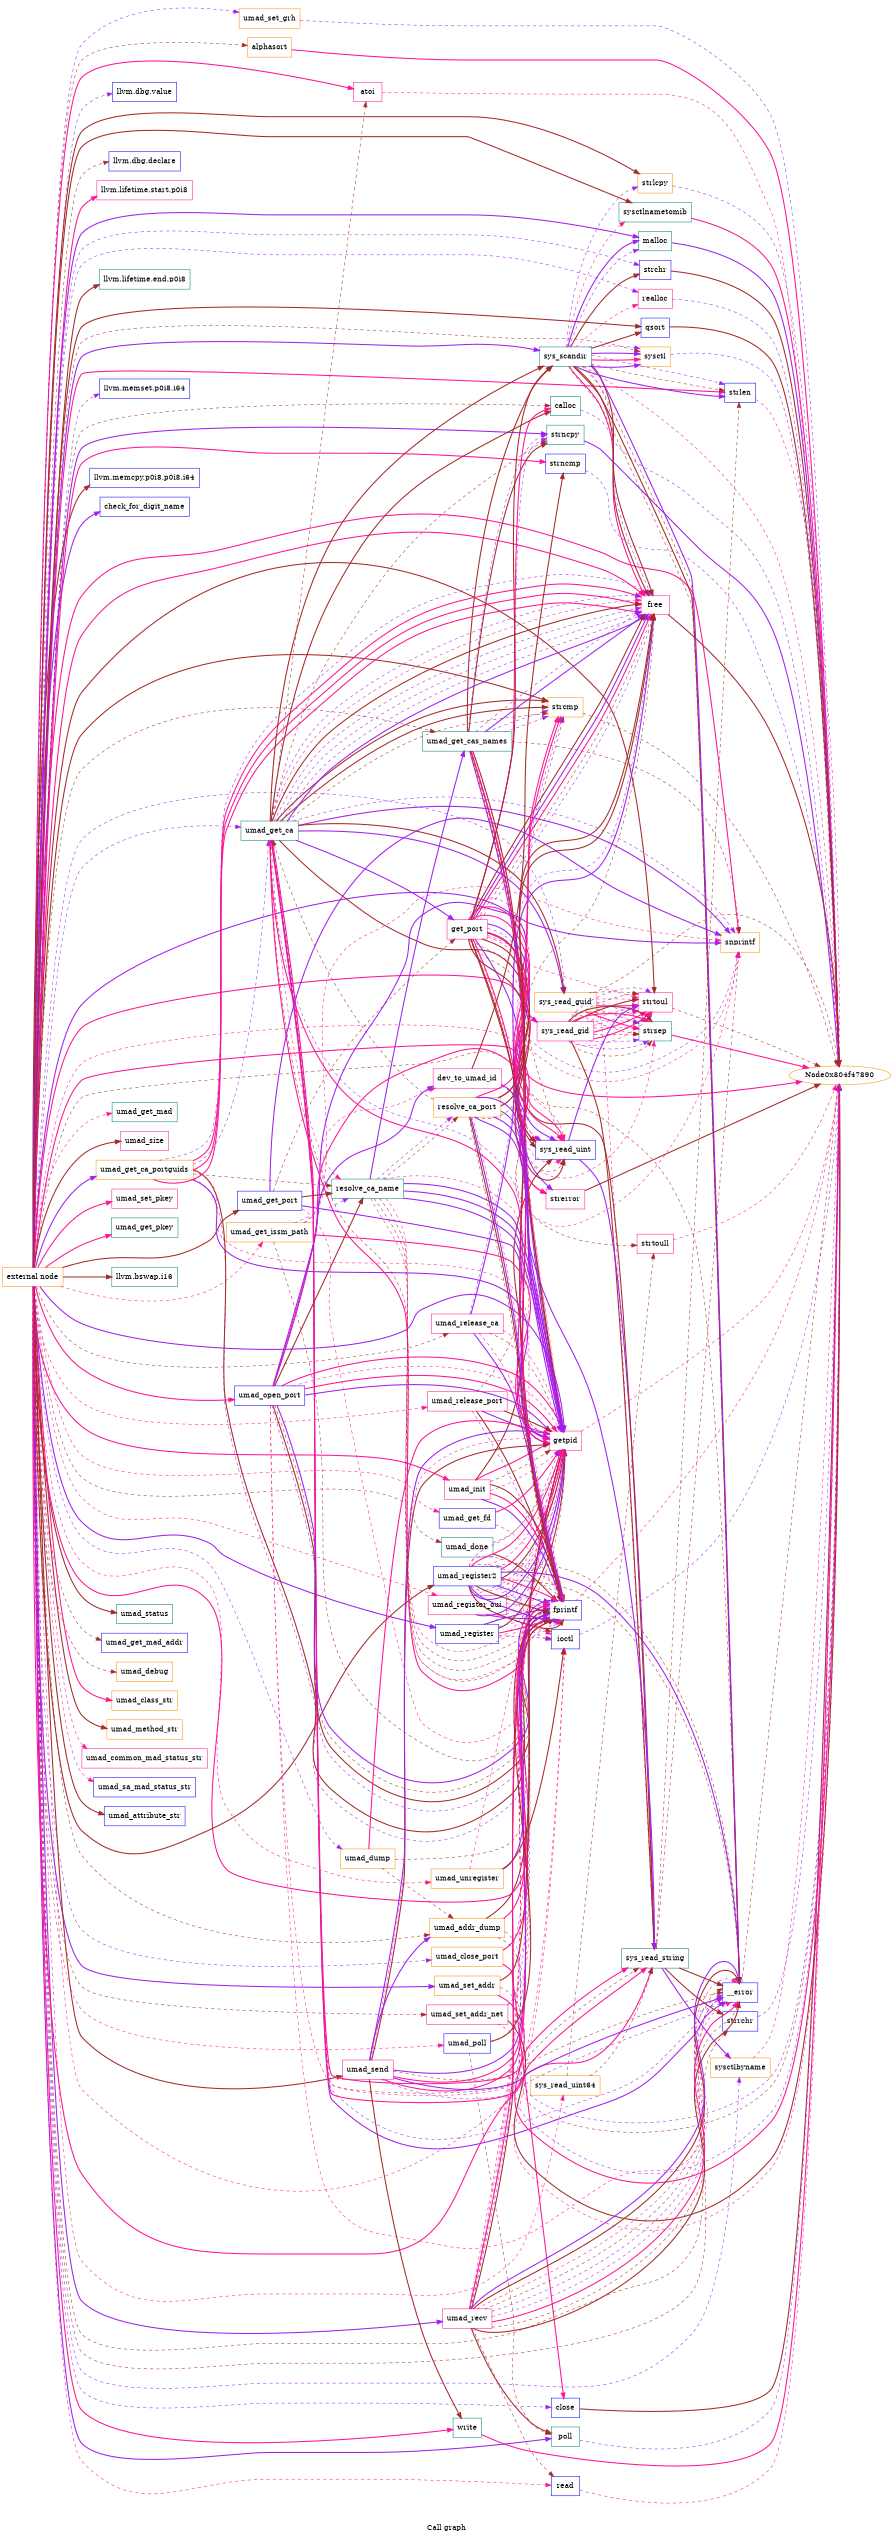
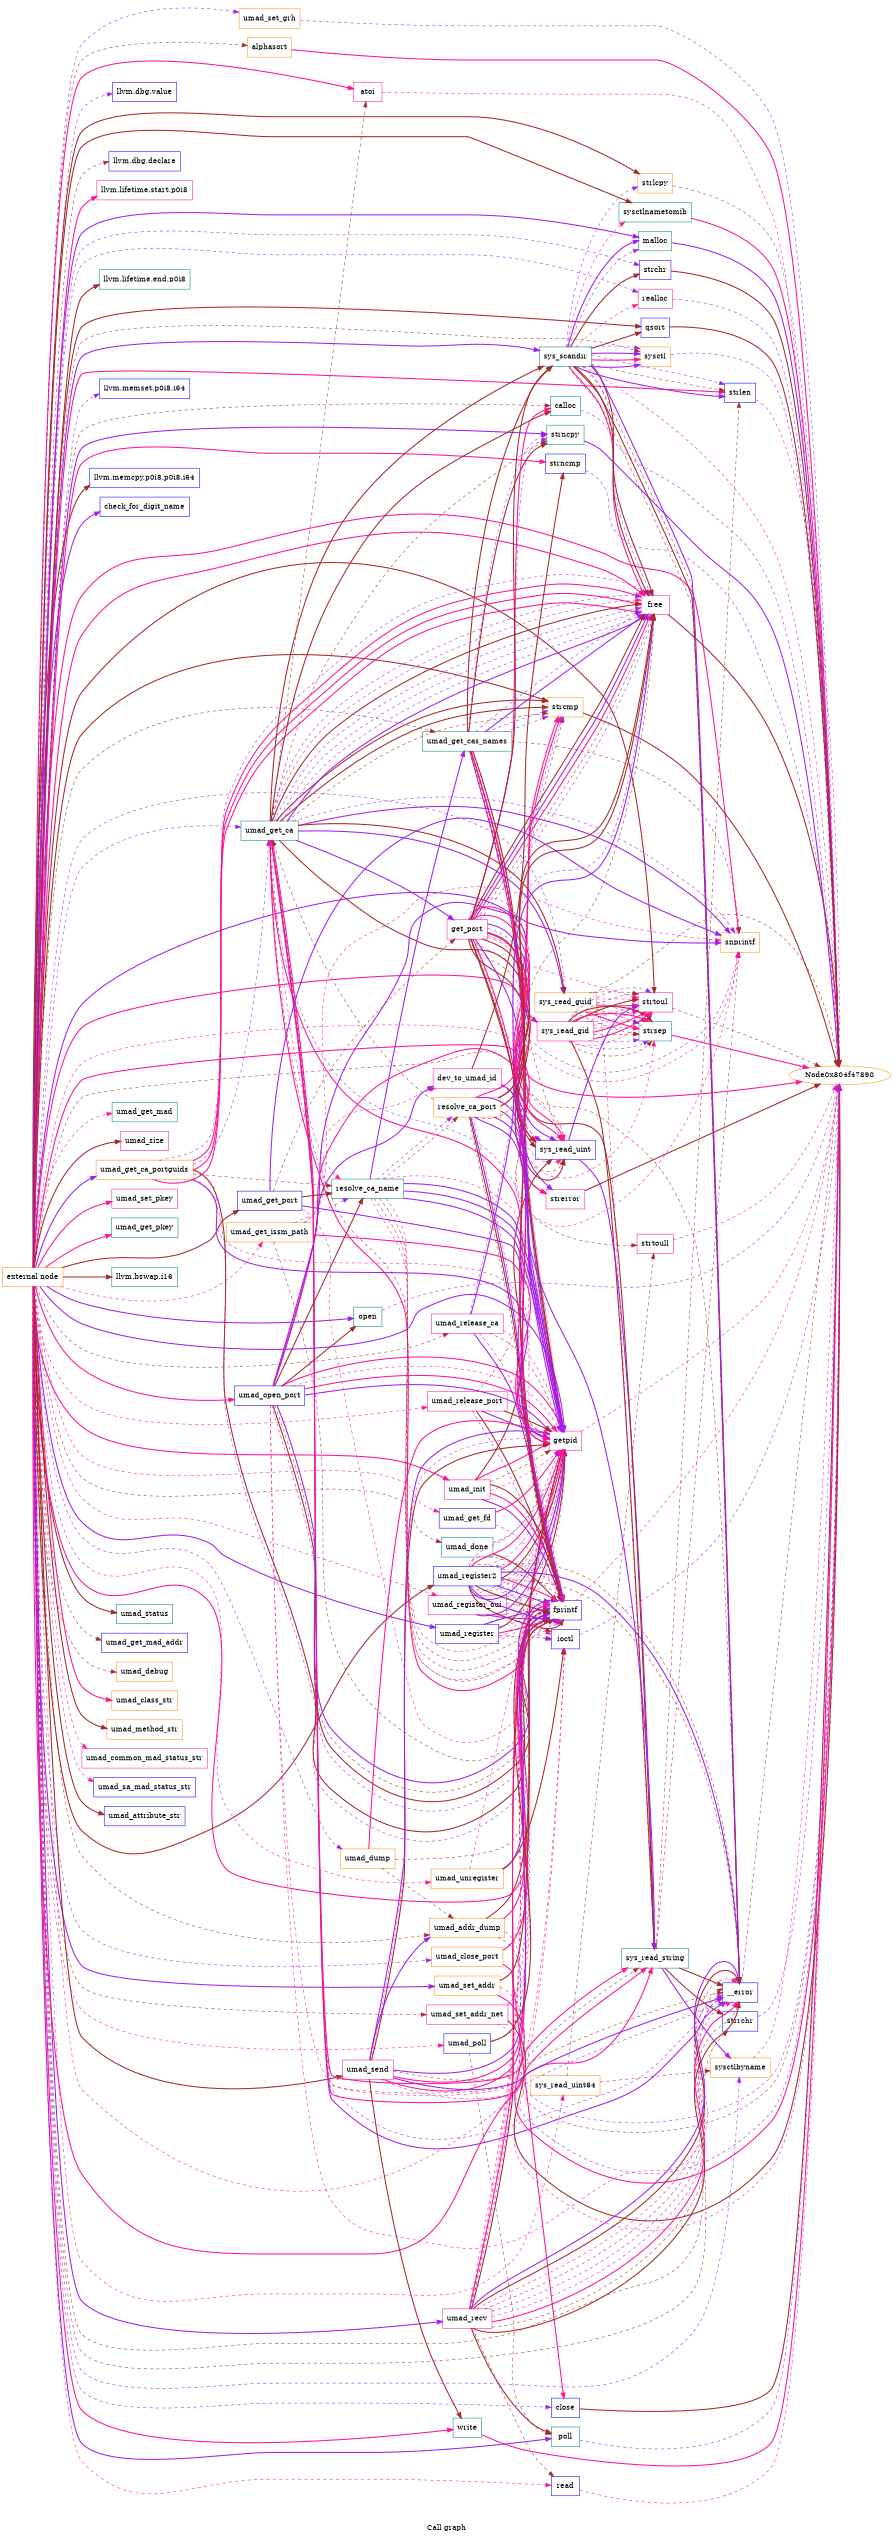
  digraph {
    label="Call graph"
    rankdir=LR
    node [color=blue shape=record]
    edge [color=brown style=dashed]
    n1 [color=darkorange label="{external node}"]
    n2 [color=deeppink label="{umad_init}"]
    n3 [color=deeppink label="{getpid}"]
    n4 [label="{fprintf}"]
    n5 [label="{llvm.dbg.value}"]
    n6 [color=teal label="{umad_done}"]
    n7 [color=teal label="{umad_get_cas_names}"]
    n8 [label="{llvm.dbg.declare}"]
    n9 [color=deeppink label="{llvm.lifetime.start.p0i8}"]
    n10 [color=darkorange label="{alphasort}"]
    n11 [color=darkorange label="{strcmp}"]
    n12 [color=darkorange label="{snprintf}"]
    n13 [color=teal label="{llvm.lifetime.end.p0i8}"]
    n14 [color=teal label="{strncpy}"]
    n15 [color=deeppink label="{free}"]
    n16 [color=darkorange label="{umad_get_ca_portguids}"]
    n17 [color=teal label="{umad_get_ca}"]
    n18 [label="{llvm.memset.p0i8.i64}"]
    n19 [label="{__error}"]
    n20 [color=deeppink label="{atoi}"]
    n21 [color=teal label="{calloc}"]
    n22 [label="{llvm.memcpy.p0i8.p0i8.i64}"]
    n23 [label="{check_for_digit_name}"]
    n24 [color=deeppink label="{strerror}"]
    n25 [color=deeppink label="{strtoul}"]
    n26 [color=darkorange label="{umad_get_issm_path}"]
    n27 [label="{strncmp}"]
    n28 [label="{umad_open_port}"]
+   n29 [color=teal label="{open}"]
    n30 [label="{ioctl}"]
    n31 [color=deeppink label="{umad_release_ca}"]
    n32 [label="{umad_get_port}"]
    n33 [color=deeppink label="{umad_release_port}"]
    n34 [color=darkorange label="{umad_close_port}"]
    n35 [label="{close}"]
    n36 [color=teal label="{umad_get_mad}"]
    n37 [color=deeppink label="{umad_size}"]
    n38 [color=darkorange label="{umad_set_grh}"]
    n39 [color=deeppink label="{umad_set_pkey}"]
    n40 [color=teal label="{umad_get_pkey}"]
    n41 [color=darkorange label="{umad_set_addr}"]
    n42 [color=teal label="{llvm.bswap.i16}"]
    n43 [color=deeppink label="{umad_set_addr_net}"]
    n44 [color=deeppink label="{umad_send}"]
    n45 [color=darkorange label="{umad_addr_dump}"]
    n46 [color=teal label="{write}"]
    n47 [color=darkorange label="{umad_dump}"]
    n48 [color=deeppink label="{umad_recv}"]
    n49 [color=teal label="{poll}"]
    n50 [label="{read}"]
    n51 [label="{umad_poll}"]
    n52 [label="{umad_get_fd}"]
    n53 [color=deeppink label="{umad_register_oui}"]
    n54 [label="{umad_register}"]
    n55 [label="{umad_register2}"]
    n56 [color=darkorange label="{umad_unregister}"]
    n57 [color=teal label="{umad_status}"]
    n58 [label="{umad_get_mad_addr}"]
    n59 [color=darkorange label="{umad_debug}"]
    n60 [color=darkorange label="{umad_class_str}"]
    n61 [color=darkorange label="{umad_method_str}"]
    n62 [color=deeppink label="{umad_common_mad_status_str}"]
    n63 [label="{umad_sa_mad_status_str}"]
    n64 [label="{umad_attribute_str}"]
    n65 [color=teal label="{sys_read_string}"]
    n66 [label="{strlen}"]
    n67 [color=darkorange label="{sysctlbyname}"]
    n68 [label="{strrchr}"]
    n69 [color=darkorange label="{sys_read_guid}"]
    n70 [color=teal label="{strsep}"]
    n71 [color=deeppink label="{sys_read_gid}"]
    n72 [color=darkorange label="{sys_read_uint64}"]
    n73 [color=deeppink label="{strtoull}"]
    n74 [label="{sys_read_uint}"]
    n75 [color=teal label="{sys_scandir}"]
    n76 [color=darkorange label="{strlcpy}"]
    n77 [color=teal label="{sysctlnametomib}"]
    n78 [color=teal label="{malloc}"]
    n79 [color=darkorange label="{sysctl}"]
    n80 [label="{strchr}"]
    n81 [color=deeppink label="{realloc}"]
    n82 [label="{qsort}"]
    Node0x804f47890 [color=darkorange shape=""]
    n84 [color=teal label="{resolve_ca_name}"]
    n85 [color=deeppink label="{get_port}"]
    n86 [color=deeppink label="{dev_to_umad_id}"]
    n87 [color=darkorange label="{resolve_ca_port}"]
    n1 -> n2 [color=deeppink style=bold]
    n1 -> n3 [color=purple style=bold]
    n1 -> n4 [color=deeppink style=bold]
    n1 -> n5 [color=purple]
    n1 -> n6
    n1 -> n7
    n1 -> n8
    n1 -> n9 [color=deeppink style=bold]
    n1 -> n10
    n1 -> n11 [style=bold]
    n1 -> n12 [color=deeppink style=bold]
    n1 -> n13 [style=bold]
    n1 -> n14 [color=purple style=bold]
    n1 -> n15 [color=deeppink style=bold]
    n1 -> n16 [color=purple style=bold]
    n1 -> n17 [color=purple]
    n1 -> n18 [color=purple]
    n1 -> n19
    n1 -> n20 [color=deeppink style=bold]
    n1 -> n21
    n1 -> n22 [style=bold]
    n1 -> n23 [color=purple style=bold]
    n1 -> n24 [color=deeppink style=bold]
    n1 -> n25 [style=bold]
    n1 -> n26 [color=deeppink]
    n1 -> n27 [color=deeppink style=bold]
    n1 -> n28 [color=deeppink style=bold]
+   n1 -> n29 [color=purple style=bold]
    n1 -> n30 [color=deeppink]
    n1 -> n31
    n1 -> n32 [style=bold]
    n1 -> n33 [color=deeppink]
    n1 -> n34 [color=purple]
    n1 -> n35 [color=purple]
    n1 -> n36 [color=deeppink]
    n1 -> n37 [style=bold]
    n1 -> n38 [color=purple]
    n1 -> n39 [color=deeppink style=bold]
    n1 -> n40 [color=deeppink style=bold]
    n1 -> n41 [color=purple style=bold]
    n1 -> n42 [style=bold]
    n1 -> n43
    n1 -> n44 [style=bold]
    n1 -> n45
    n1 -> n46 [color=deeppink style=bold]
    n1 -> n47 [color=purple]
    n1 -> n48 [color=purple style=bold]
    n1 -> n49 [color=purple style=bold]
    n1 -> n50 [color=deeppink]
    n1 -> n51 [color=deeppink]
    n1 -> n52 [color=deeppink]
    n1 -> n53 [color=deeppink]
    n1 -> n54 [color=purple style=bold]
    n1 -> n55 [style=bold]
    n1 -> n56 [color=deeppink]
    n1 -> n57 [style=bold]
    n1 -> n58
    n1 -> n59
    n1 -> n60 [color=deeppink style=bold]
    n1 -> n61 [style=bold]
    n1 -> n62 [color=deeppink]
    n1 -> n63 [color=deeppink]
    n1 -> n64 [style=bold]
    n1 -> n65 [color=deeppink style=bold]
    n1 -> n66 [color=deeppink style=bold]
    n1 -> n67 [color=purple]
    n1 -> n68
    n1 -> n69 [color=purple]
    n1 -> n70 [color=deeppink]
    n1 -> n71 [color=purple style=bold]
    n1 -> n72 [color=deeppink]
    n1 -> n73
    n1 -> n74 [color=deeppink style=bold]
    n1 -> n75 [color=purple style=bold]
    n1 -> n76 [style=bold]
    n1 -> n77 [style=bold]
    n1 -> n78 [color=purple style=bold]
    n1 -> n79
    n1 -> n80 [color=purple]
    n1 -> n81 [color=purple]
    n1 -> n82 [style=bold]
    n2 -> n3 [color=deeppink]
    n2 -> n3
    n2 -> n3 [color=deeppink style=bold]
    n2 -> n4 [color=purple style=bold]
    n2 -> n4 [color=deeppink style=bold]
    n2 -> n4 [style=bold]
    n2 -> n74 [style=bold]
    n3 -> Node0x804f47890 [color=deeppink]
    n4 -> Node0x804f47890 [color=deeppink]
    n6 -> n3
    n6 -> n4 [style=bold]
    n7 -> n3 [color=purple style=bold]
    n7 -> n3 [style=bold]
    n7 -> n3 [color=deeppink]
    n7 -> n4 [color=deeppink]
    n7 -> n4 [color=deeppink style=bold]
    n7 -> n4 [style=bold]
    n7 -> n11 [color=purple]
    n7 -> n11 [color=purple]
    n7 -> n12
    n7 -> n14 [style=bold]
    n7 -> n14 [color=purple]
    n7 -> n15 [color=purple style=bold]
    n7 -> n15 [color=purple]
    n7 -> n74
    n7 -> n75 [style=bold]
    n10 -> Node0x804f47890 [color=deeppink style=bold]
-   n11 -> Node0x804f47890
+   n11 -> Node0x804f47890 [style=bold]
    n14 -> Node0x804f47890 [color=purple style=bold]
    n15 -> Node0x804f47890 [style=bold]
    n16 -> n3 [color=purple style=bold]
    n16 -> n3 [color=deeppink]
    n16 -> n4 [color=purple]
    n16 -> n4 [style=bold]
    n16 -> n15 [color=deeppink style=bold]
    n16 -> n15 [color=deeppink style=bold]
    n16 -> n15 [color=deeppink style=bold]
    n16 -> n15 [color=purple]
    n16 -> n17 [color=purple]
    n16 -> n84
    n17 -> n3 [color=deeppink style=bold]
    n17 -> n3 [color=purple]
    n17 -> n4 [color=deeppink style=bold]
    n17 -> n4
    n17 -> n11
    n17 -> n11 [style=bold]
    n17 -> n11 [style=bold]
    n17 -> n12 [color=purple style=bold]
    n17 -> n12 [color=purple]
    n17 -> n14
    n17 -> n15 [color=purple style=bold]
    n17 -> n15 [color=purple]
    n17 -> n15 [color=purple]
    n17 -> n15 [color=purple]
    n17 -> n15 [style=bold]
    n17 -> n15 [color=deeppink]
    n17 -> n15 [color=purple]
    n17 -> n19 [color=purple style=bold]
    n17 -> n19 [color=purple]
    n17 -> n20
    n17 -> n21 [style=bold]
    n17 -> n65 [color=deeppink style=bold]
    n17 -> n65
    n17 -> n65 [color=deeppink style=bold]
    n17 -> n69 [color=purple style=bold]
    n17 -> n69 [style=bold]
    n17 -> n74 [style=bold]
    n17 -> n75 [style=bold]
    n17 -> n84 [color=deeppink]
    n17 -> n85 [color=purple style=bold]
    n19 -> Node0x804f47890
    n20 -> Node0x804f47890 [color=deeppink]
    n21 -> Node0x804f47890 [color=purple]
    n24 -> Node0x804f47890 [style=bold]
    n25 -> Node0x804f47890
    n26 -> n3 [color=deeppink style=bold]
    n26 -> n4
    n26 -> n12 [color=deeppink]
    n26 -> n84 [color=purple]
    n26 -> n86 [color=deeppink]
    n27 -> Node0x804f47890 [color=purple]
    n28 -> n3 [color=purple style=bold]
    n28 -> n3 [color=deeppink style=bold]
    n28 -> n3 [color=deeppink]
    n28 -> n3 [color=deeppink style=bold]
    n28 -> n4 [color=purple]
    n28 -> n4 [style=bold]
    n28 -> n4
    n28 -> n4 [color=purple style=bold]
    n28 -> n12 [color=purple style=bold]
    n28 -> n19 [color=deeppink]
    n28 -> n24 [color=deeppink style=bold]
+   n28 -> n29 [style=bold]
    n28 -> n30 [color=deeppink]
    n28 -> n84 [style=bold]
    n28 -> n86 [color=purple style=bold]
+   n29 -> Node0x804f47890 [color=purple]
    n30 -> Node0x804f47890 [color=purple]
    n31 -> n3
    n31 -> n3 [color=deeppink]
    n31 -> n4 [color=purple style=bold]
    n31 -> n4 [color=deeppink]
    n31 -> n15 [color=purple style=bold]
    n31 -> n15 [color=purple]
    n32 -> n3 [color=purple style=bold]
    n32 -> n4 [color=deeppink]
    n32 -> n12 [color=purple style=bold]
    n32 -> n84 [style=bold]
    n32 -> n85
    n33 -> n3 [color=purple style=bold]
    n33 -> n3 [style=bold]
    n33 -> n4 [color=purple]
    n33 -> n4 [style=bold]
    n33 -> n15
    n34 -> n3 [color=deeppink]
    n34 -> n4 [color=deeppink style=bold]
    n34 -> n35 [color=deeppink style=bold]
    n35 -> Node0x804f47890 [style=bold]
    n38 -> Node0x804f47890 [color=purple]
    n41 -> n3 [style=bold]
    n41 -> n4 [color=deeppink]
    n41 -> Node0x804f47890 [color=deeppink style=bold]
    n41 -> Node0x804f47890 [color=purple]
    n43 -> n3 [color=purple]
    n43 -> n4 [color=deeppink]
    n43 -> Node0x804f47890 [color=deeppink]
    n43 -> Node0x804f47890 [style=bold]
    n44 -> n3 [style=bold]
    n44 -> n3 [color=deeppink]
    n44 -> n3 [color=purple style=bold]
    n44 -> n4 [color=deeppink style=bold]
    n44 -> n4 [color=deeppink style=bold]
    n44 -> n4 [color=purple style=bold]
    n44 -> n19 [color=purple]
    n44 -> n19 [color=purple style=bold]
    n44 -> n19
    n44 -> n45 [color=purple style=bold]
    n44 -> n46 [style=bold]
    n45 -> n3 [style=bold]
    n45 -> n4 [color=deeppink style=bold]
    n45 -> Node0x804f47890
    n45 -> Node0x804f47890 [color=purple]
    n46 -> Node0x804f47890 [color=deeppink style=bold]
    n47 -> n3 [color=deeppink style=bold]
    n47 -> n4
    n47 -> n45
    n48 -> n3 [color=deeppink]
    n48 -> n3 [color=deeppink]
    n48 -> n3 [color=deeppink]
    n48 -> n4 [style=bold]
    n48 -> n4 [color=purple]
    n48 -> n4 [color=deeppink style=bold]
    n48 -> n19 [style=bold]
    n48 -> n19
    n48 -> n19 [color=deeppink style=bold]
    n48 -> n19 [color=deeppink]
    n48 -> n19 [color=purple]
    n48 -> n19
    n48 -> n19 [color=deeppink]
    n48 -> n19 [style=bold]
    n48 -> n19 [color=purple style=bold]
    n48 -> n49 [style=bold]
    n48 -> n50
    n49 -> Node0x804f47890 [color=purple]
    n50 -> Node0x804f47890 [color=deeppink]
    n51 -> n3
    n51 -> n4 [style=bold]
    n51 -> n49
    n52 -> n3 [color=deeppink style=bold]
    n52 -> n4 [color=deeppink]
    n53 -> n3 [color=purple style=bold]
    n53 -> n3 [color=purple]
    n53 -> n3 [color=deeppink]
    n53 -> n3 [color=purple]
    n53 -> n4 [color=purple style=bold]
    n53 -> n4
    n53 -> n4 [color=deeppink]
    n53 -> n4 [color=purple]
    n53 -> n30 [color=deeppink]
    n54 -> n3 [color=deeppink]
    n54 -> n3 [style=bold]
    n54 -> n3 [color=purple]
    n54 -> n4 [color=deeppink style=bold]
    n54 -> n4 [color=purple]
    n54 -> n4 [color=purple style=bold]
    n54 -> n30
    n55 -> n3 [color=purple style=bold]
    n55 -> n3 [color=deeppink]
    n55 -> n3 [style=bold]
    n55 -> n3 [color=deeppink style=bold]
    n55 -> n3 [color=deeppink]
    n55 -> n3 [color=deeppink style=bold]
    n55 -> n3 [color=purple]
    n55 -> n4 [style=bold]
    n55 -> n4 [color=purple style=bold]
    n55 -> n4 [style=bold]
    n55 -> n4 [color=purple style=bold]
    n55 -> n4 [color=deeppink style=bold]
    n55 -> n4
    n55 -> n4 [color=deeppink]
    n55 -> n19
    n55 -> n19 [color=purple style=bold]
    n55 -> n19
    n55 -> n30 [color=purple]
    n55 -> n30
    n56 -> n3 [color=deeppink]
    n56 -> n4 [color=purple style=bold]
    n56 -> n30 [style=bold]
    n65 -> n12
    n65 -> n19 [style=bold]
    n65 -> n66
    n65 -> n67 [color=purple style=bold]
    n65 -> n68 [style=bold]
    n66 -> Node0x804f47890 [color=deeppink]
    n67 -> Node0x804f47890 [color=deeppink]
    n68 -> Node0x804f47890 [color=purple]
    n69 -> n25 [color=deeppink]
    n69 -> n25 [color=deeppink style=bold]
    n69 -> n25 [color=deeppink]
    n69 -> n25
    n69 -> n65 [color=deeppink]
    n69 -> n70
    n69 -> n70 [color=deeppink style=bold]
    n69 -> n70
    n69 -> n70 [color=purple]
    n69 -> Node0x804f47890
    n70 -> Node0x804f47890 [color=deeppink style=bold]
    n71 -> n25 [color=deeppink]
    n71 -> n25 [color=deeppink style=bold]
    n71 -> n25 [color=deeppink style=bold]
    n71 -> n25 [color=deeppink]
    n71 -> n25 [color=deeppink]
    n71 -> n25 [style=bold]
    n71 -> n25
    n71 -> n25 [color=purple]
    n71 -> n65 [style=bold]
    n71 -> n70
    n71 -> n70 [color=purple]
    n71 -> n70 [color=purple]
    n71 -> n70
    n71 -> n70 [color=deeppink]
    n71 -> n70 [color=purple]
    n71 -> n70 [color=deeppink style=bold]
    n71 -> n70 [style=bold]
-   n72 -> n65
+   n72 -> n67
    n72 -> n73
    n73 -> Node0x804f47890 [color=deeppink]
    n74 -> n25 [color=purple style=bold]
    n74 -> n65 [color=purple style=bold]
    n75 -> n15 [color=deeppink style=bold]
    n75 -> n15 [style=bold]
    n75 -> n15 [color=purple]
    n75 -> n15 [style=bold]
    n75 -> n19
    n75 -> n19 [style=bold]
    n75 -> n19
    n75 -> n19 [color=purple style=bold]
    n75 -> n66 [color=purple style=bold]
    n75 -> n66
    n75 -> n66 [color=purple]
    n75 -> n76 [color=purple]
    n75 -> n77 [color=deeppink]
    n75 -> n78 [color=purple]
    n75 -> n78 [color=purple style=bold]
    n75 -> n79 [color=purple style=bold]
    n75 -> n79 [color=deeppink style=bold]
    n75 -> n79 [color=purple style=bold]
    n75 -> n79 [color=purple]
    n75 -> n80 [style=bold]
    n75 -> n81 [color=deeppink]
    n75 -> n82 [style=bold]
    n75 -> Node0x804f47890 [color=deeppink]
    n76 -> Node0x804f47890 [color=purple]
    n77 -> Node0x804f47890 [color=deeppink style=bold]
    n78 -> Node0x804f47890 [color=purple style=bold]
    n79 -> Node0x804f47890 [color=purple]
    n80 -> Node0x804f47890 [style=bold]
    n81 -> Node0x804f47890 [color=purple]
    n82 -> Node0x804f47890 [style=bold]
    n84 -> n3 [color=purple style=bold]
    n84 -> n3 [color=purple style=bold]
    n84 -> n3 [color=purple style=bold]
    n84 -> n3 [color=deeppink]
    n84 -> n4 [color=deeppink]
    n84 -> n4
    n84 -> n4
    n84 -> n4 [color=deeppink]
    n84 -> n7 [color=purple style=bold]
    n84 -> n87
    n84 -> n87 [color=purple]
    n85 -> n3 [style=bold]
    n85 -> n3 [color=deeppink]
    n85 -> n4 [style=bold]
    n85 -> n4 [color=deeppink style=bold]
    n85 -> n12 [color=deeppink]
    n85 -> n12 [color=purple]
    n85 -> n14 [color=purple]
    n85 -> n15 [color=purple]
    n85 -> n15
    n85 -> n15 [color=deeppink style=bold]
    n85 -> n15 [color=purple style=bold]
    n85 -> n15 [style=bold]
    n85 -> n19
    n85 -> n21 [color=deeppink style=bold]
    n85 -> n24 [color=purple style=bold]
    n85 -> n25 [color=deeppink]
    n85 -> n65 [style=bold]
    n85 -> n71 [color=deeppink]
    n85 -> n74 [style=bold]
    n85 -> n74
    n85 -> n74 [color=deeppink]
    n85 -> n74 [style=bold]
    n85 -> n74 [color=deeppink]
    n85 -> n74 [color=purple style=bold]
    n85 -> n74 [color=deeppink style=bold]
    n85 -> n74 [color=deeppink style=bold]
    n85 -> n74 [color=deeppink]
    n85 -> n75 [style=bold]
    n85 -> Node0x804f47890 [color=deeppink style=bold]
    n86 -> n3 [color=deeppink]
    n86 -> n4 [color=deeppink]
    n86 -> n12 [color=deeppink]
    n86 -> n27 [style=bold]
    n86 -> n65 [color=purple style=bold]
    n86 -> n74 [color=purple]
    n87 -> n3 [color=purple style=bold]
    n87 -> n3 [color=purple style=bold]
    n87 -> n3 [color=purple style=bold]
    n87 -> n3 [color=purple style=bold]
    n87 -> n4
    n87 -> n4 [style=bold]
    n87 -> n4 [color=purple style=bold]
    n87 -> n4 [color=deeppink]
    n87 -> n11
    n87 -> n11 [color=purple]
    n87 -> n11 [color=deeppink style=bold]
    n87 -> n11 [color=deeppink style=bold]
    n87 -> n15 [style=bold]
    n87 -> n15 [style=bold]
    n87 -> n17
  }
